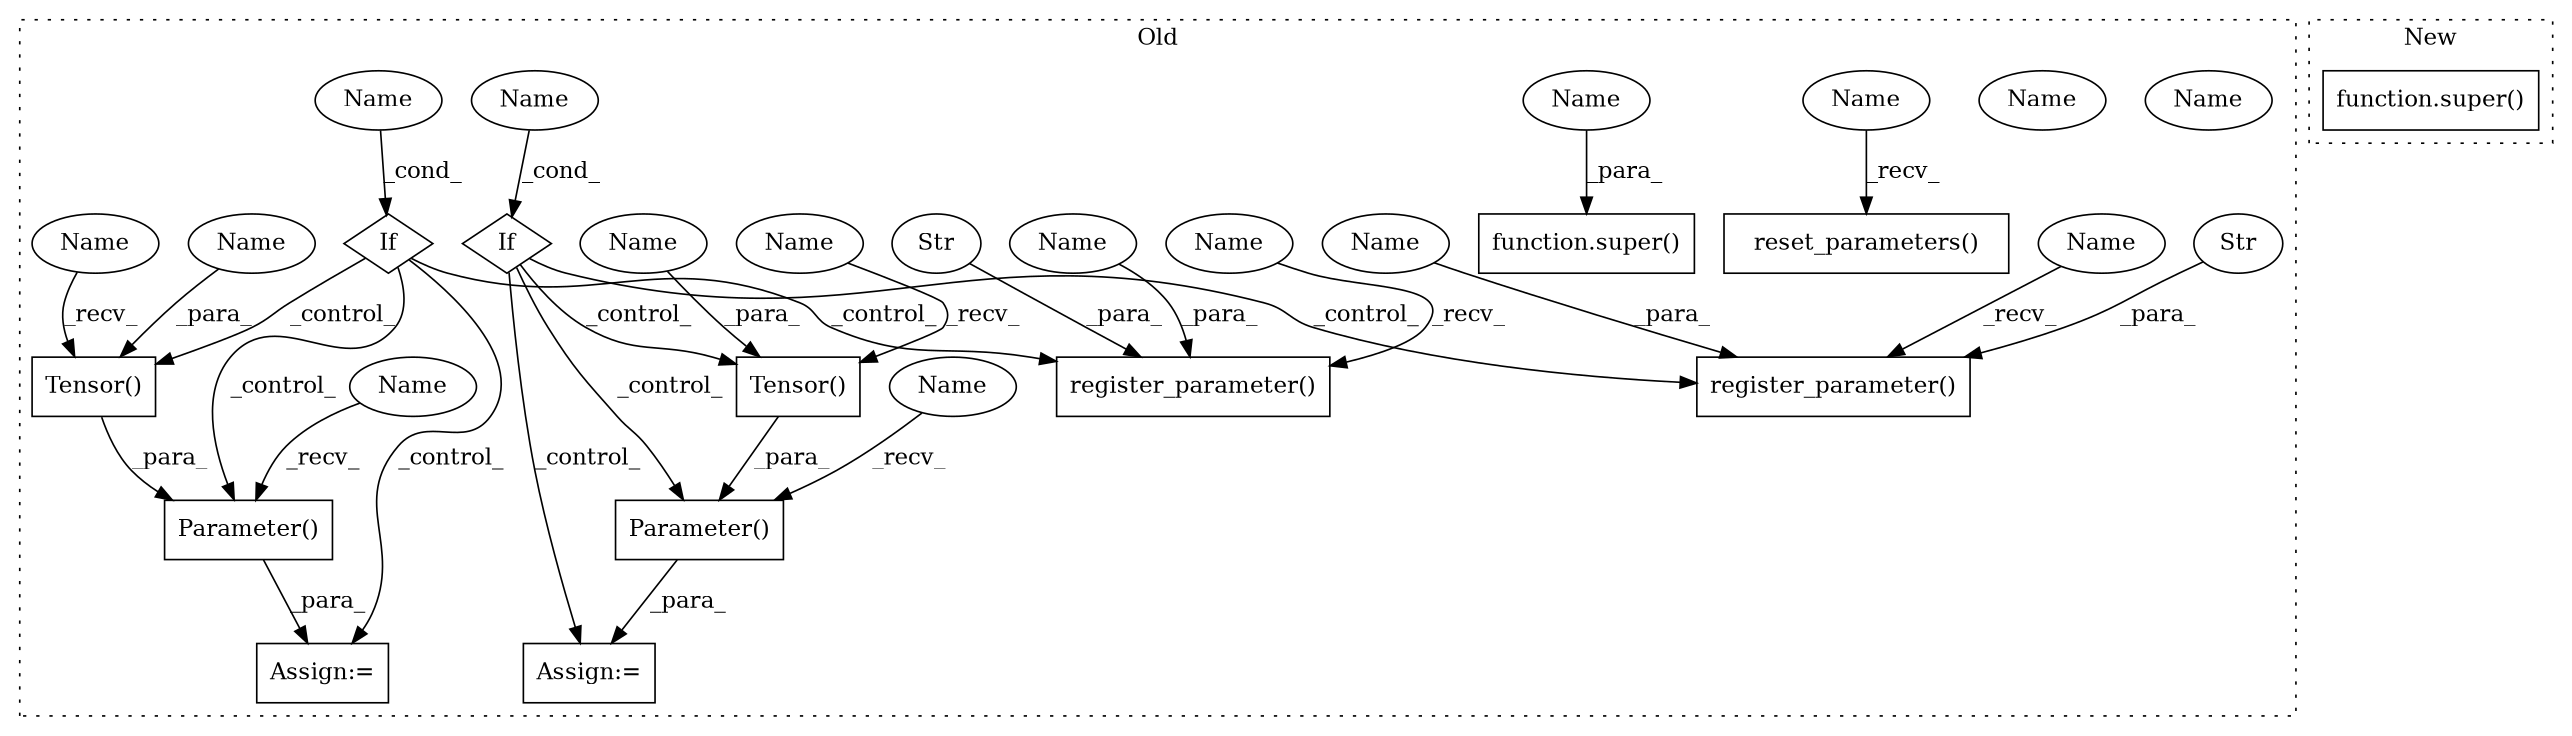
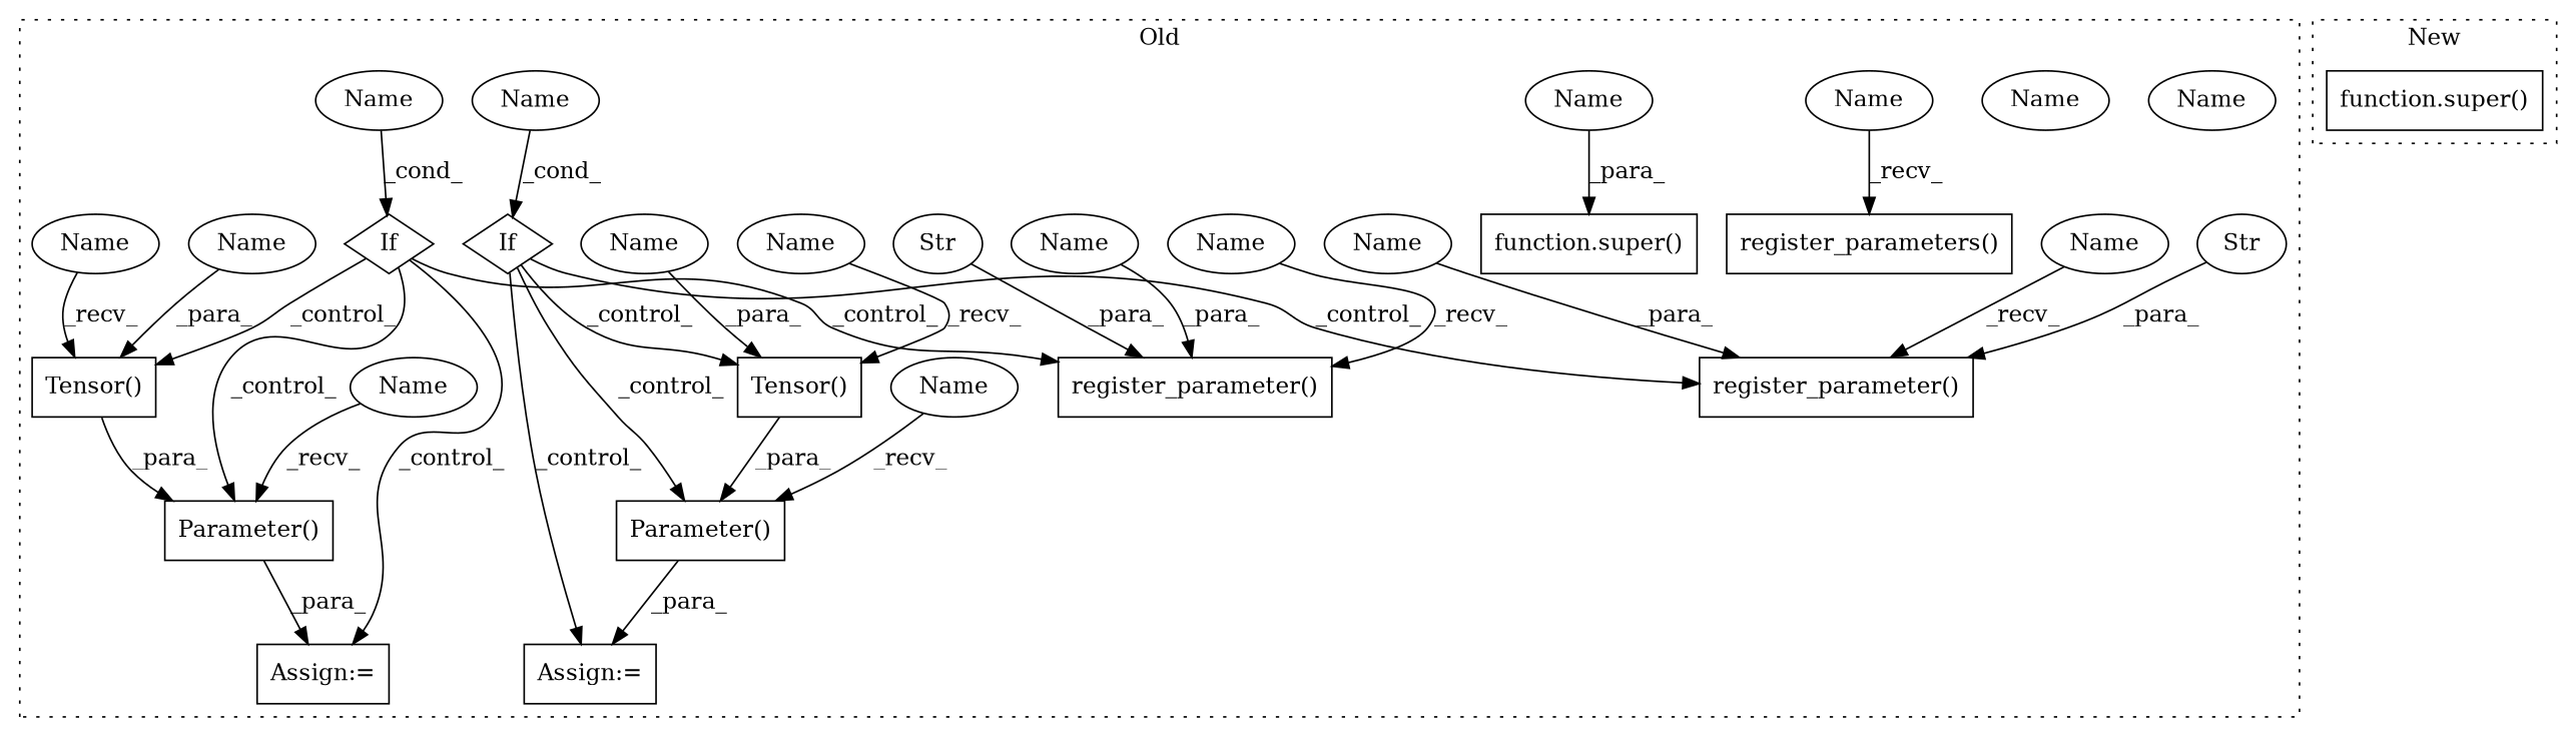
  digraph {
    node [a=87 l=4 s=6677 shape=ellipse]
    n1 [a=75 l="13,1" label="Parameter()" s="6708,6741" shape=box]
    n2 [a=75 l="13,1" label="Parameter()" s="6550,6593" shape=box]
    n3 [a=96 l="3,15" label=If s="6512,6521" shape=diamond]
    n4 [label=Name]
    n5 [a=75 l="10,1" label="Tensor()" s="6721,6740" shape=box]
    n6 [a=96 l="3,15" label=If s="6674,6681" shape=diamond]
    n7 [a=75 l="10,1" label="Tensor()" s="6563,6592" shape=box]
    n8 [l=6 label=Name s=6515]
    n9 [a=68 l=3 label="Assign:=" s=6705 shape=box]
    n10 [a=68 l=3 label="Assign:=" s=6547 shape=box]
    n11 [a=75 l="24,1" label="register_parameter()" s="6623,6661" shape=box]
    n12 [a=75 l="6,1" label="function.super()" s="6090,6112" shape=box]
    n13 [a=66 l=8 label=Str s=6647]
    n14 [a=75 l="24,1" label="register_parameter()" s="6771,6807" shape=box]
    n15 [a=66 l=6 label=Str s=6795]
-   n16 [a=75 l=23 label="reset_parameters()" s=6820 shape=box]
+   n16 [a=75 l=23 label="register_parameters()" s=6820 shape=box]
    n17 [label=Name s=6820]
    n18 [label=Name s=6108]
    n19 [label=Name s=6771]
    n20 [label=Name s=6623]
    n21 [l=6 label=Name s=6515]
    n22 [label=Name s=6803]
    n23 [label=Name s=6657]
    n24 [label=Name]
    n25 [l=2 label=Name s=6550]
    n26 [l=2 label=Name s=6708]
    n27 [l=9 label=Name s=6731]
    n28 [l=9 label=Name s=6583]
    n29 [l=2 label=Name s=6563]
    n30 [l=2 label=Name s=6721]
    n31 [a=75 l=7 label="function.super()" s=3188 shape=box]
    subgraph cluster_1 {
      label=Old
      style=dotted
      n1
      n2
      n3
      n4
      n5
      n6
      n7
      n8
      n9
      n10
      n11
      n12
      n13
      n14
      n15
      n16
      n17
      n18
      n19
      n20
      n21
      n22
      n23
      n24
      n25
      n26
      n27
      n28
      n29
      n30
    }
    subgraph cluster_2 {
      label=New
      style=dotted
      n31
    }
    n1 -> n9 [label=_para_]
    n2 -> n10 [label=_para_]
    n3 -> n2 [label=_control_]
    n3 -> n7 [label=_control_]
    n3 -> n10 [label=_control_]
    n3 -> n11 [label=_control_]
    n5 -> n1 [label=_para_]
    n6 -> n1 [label=_control_]
    n6 -> n5 [label=_control_]
    n6 -> n9 [label=_control_]
    n6 -> n14 [label=_control_]
    n7 -> n2 [label=_para_]
    n13 -> n11 [label=_para_]
    n15 -> n14 [label=_para_]
    n17 -> n16 [label=_recv_]
    n18 -> n12 [label=_para_]
    n19 -> n14 [label=_recv_]
    n20 -> n11 [label=_recv_]
    n21 -> n3 [label=_cond_]
    n22 -> n14 [label=_para_]
    n23 -> n11 [label=_para_]
    n24 -> n6 [label=_cond_]
    n25 -> n2 [label=_recv_]
    n26 -> n1 [label=_recv_]
    n27 -> n5 [label=_para_]
    n28 -> n7 [label=_para_]
    n29 -> n7 [label=_recv_]
    n30 -> n5 [label=_recv_]
  }
